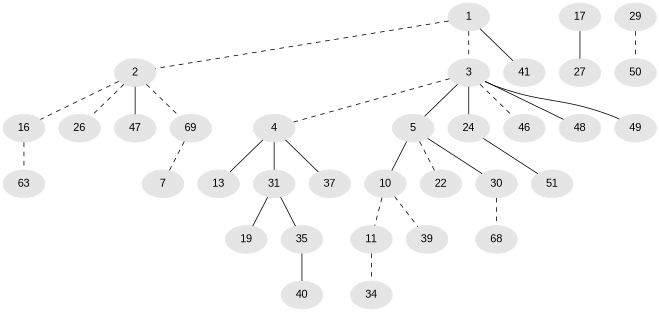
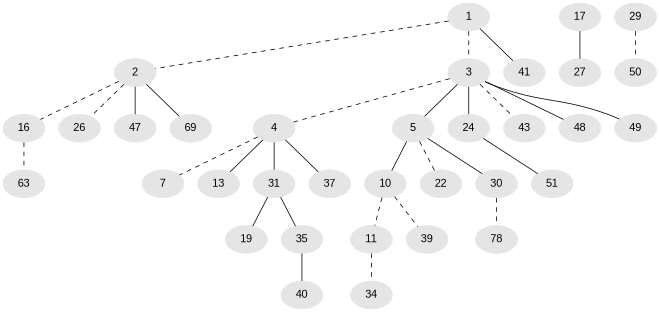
  graph {
    fontname="Liberation Sans"
    node [color=gray90 fontname="Liberation Sans" style=filled]
    edge [fontname="Liberation Sans" style=solid]
    1
    2
    3 [super="+15+66+25+28"]
    41
    16 [super="+36"]
    n6 [label=26 super="+34"]
    47 [super="+52"]
    69
    4 [super="+6+56"]
    5 [super="+8"]
    24
-   43 [label=46]
+   43
    48 [super="+70"]
    49 [super="+55"]
    63
    7 [super="+18"]
    13
    31 [super="+45"]
    37
    10 [super="+67+26+38"]
    22 [super="+59"]
    30
    51
    19 [super="+57"]
    35
    11 [super="+14+12"]
    39 [super="+54"]
    17 [super="+61+58"]
    27 [super="+32"]
-   68
+   68 [label=78]
    n31 [label=34]
    29 [super="+46+42"]
    50
    40
    1 -- 2 [style=dashed]
    1 -- 3 [style=dashed]
    1 -- 41
    2 -- 16 [style=dashed]
    2 -- n6 [style=dashed]
    2 -- 47
-   2 -- 69 [style=dashed]
+   2 -- 69
    3 -- 4 [style=dashed]
    3 -- 5
    3 -- 24
    3 -- 43 [style=dashed]
    3 -- 48
    3 -- 49
    16 -- 63 [style=dashed]
-   69 -- 7 [style=dashed]
+   4 -- 7 [style=dashed]
    4 -- 13
    4 -- 31
    4 -- 37
    5 -- 10
    5 -- 22 [style=dashed]
    5 -- 30
    24 -- 51
    31 -- 19
    31 -- 35
    10 -- 11 [style=dashed]
    10 -- 39 [style=dashed]
    30 -- 68 [style=dashed]
    35 -- 40
    11 -- n31 [style=dashed]
    17 -- 27
    29 -- 50 [style=dashed]
  }
